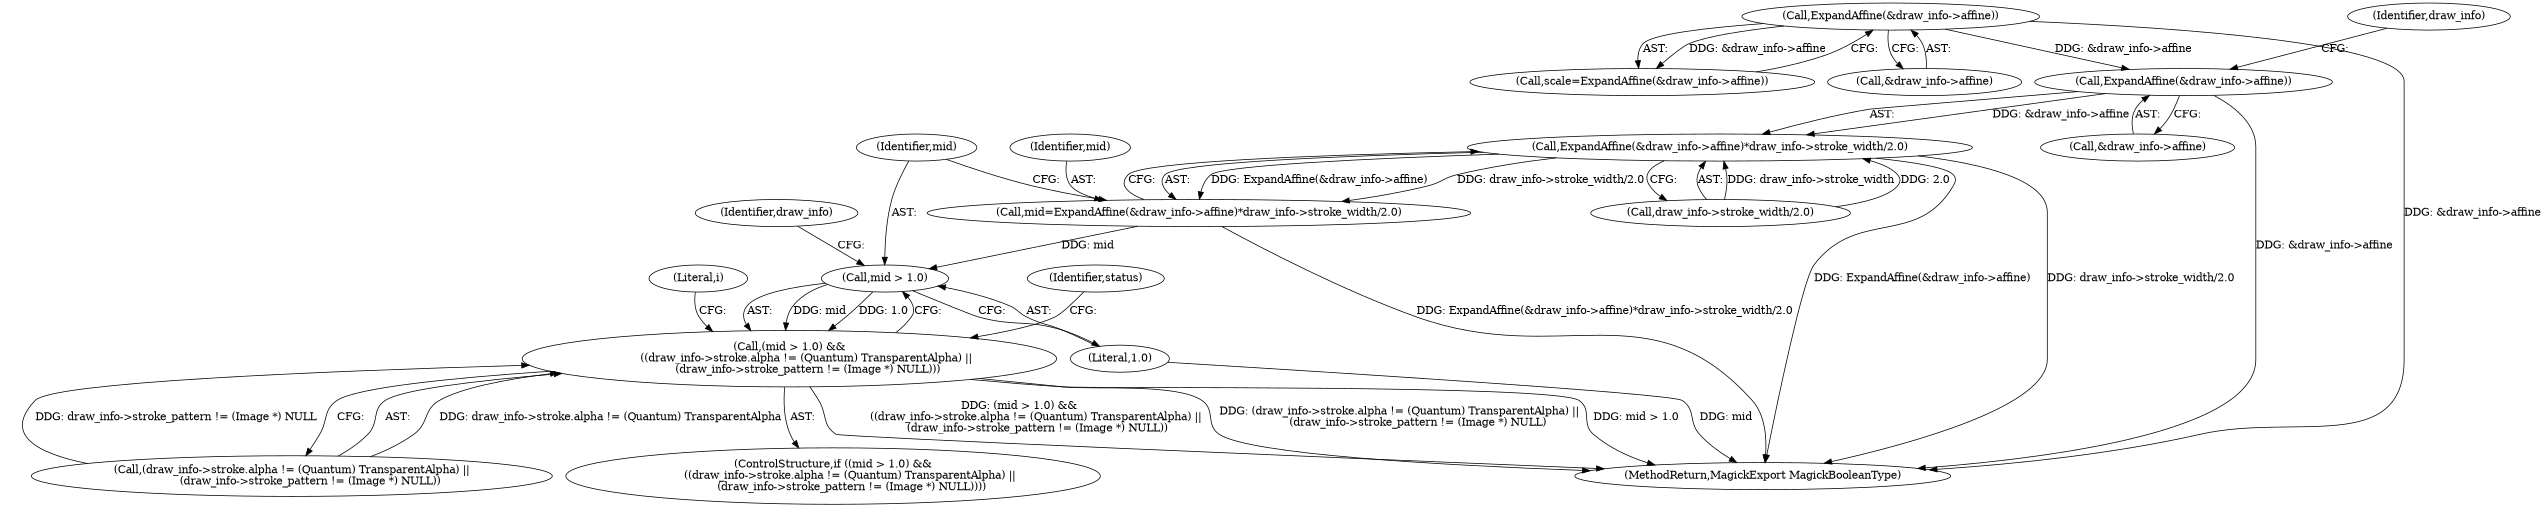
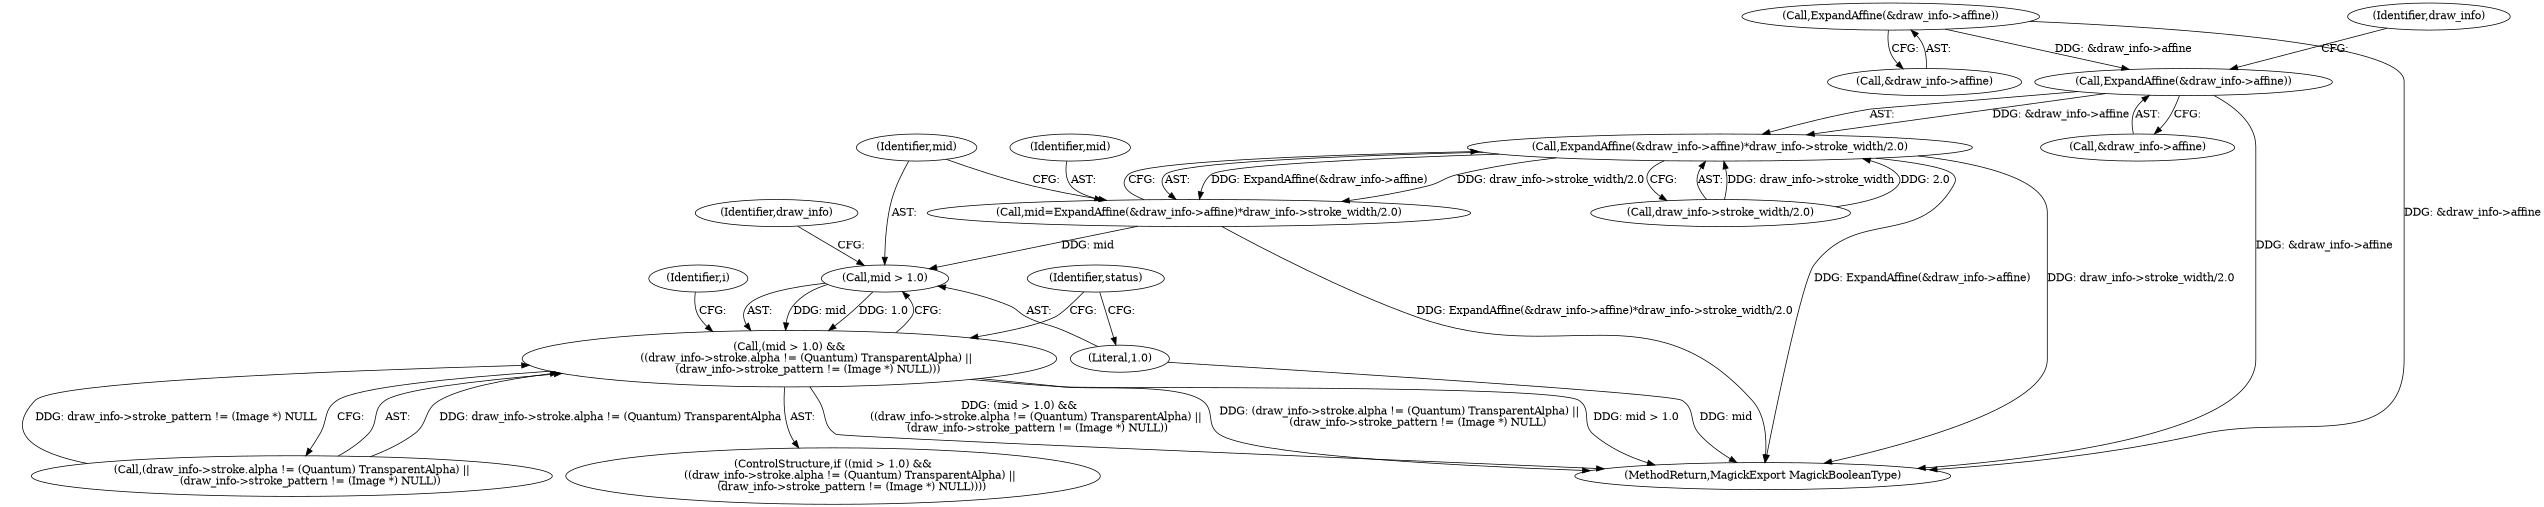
  digraph {
    n1 [label="(Call,ExpandAffine(&draw_info->affine))"]
    n2 [label="(Call,ExpandAffine(&draw_info->affine)*draw_info->stroke_width/2.0)"]
    n3 [label="(MethodReturn,MagickExport MagickBooleanType)"]
    n4 [label="(Call,&draw_info->affine)"]
    n5 [label="(Call,mid=ExpandAffine(&draw_info->affine)*draw_info->stroke_width/2.0)"]
    n6 [label="(Call,draw_info->stroke_width/2.0)"]
    n7 [label="(Call,ExpandAffine(&draw_info->affine))"]
-   n8 [label="(Call,scale=ExpandAffine(&draw_info->affine))"]
    n9 [label="(Call,&draw_info->affine)"]
    n10 [label="(Call,mid > 1.0)"]
    n11 [label="(Call,(mid > 1.0) &&\n          ((draw_info->stroke.alpha != (Quantum) TransparentAlpha) ||\n           (draw_info->stroke_pattern != (Image *) NULL)))"]
    n12 [label="(Literal,1.0)"]
    n13 [label="(ControlStructure,if ((mid > 1.0) &&\n          ((draw_info->stroke.alpha != (Quantum) TransparentAlpha) ||\n           (draw_info->stroke_pattern != (Image *) NULL))))"]
    n14 [label="(Call,(draw_info->stroke.alpha != (Quantum) TransparentAlpha) ||\n           (draw_info->stroke_pattern != (Image *) NULL))"]
-   n15 [label="(Literal,i)"]
+   n15 [label="(Identifier,i)"]
    n16 [label="(Identifier,mid)"]
    n17 [label="(Identifier,draw_info)"]
    n18 [label="(Identifier,mid)"]
    n19 [label="(Identifier,status)"]
    n20 [label="(Identifier,draw_info)"]
    n1 -> n2 [label="AST: "]
    n1 -> n2 [label="DDG: &draw_info->affine"]
    n1 -> n3 [label="DDG: &draw_info->affine"]
    n1 -> n4 [label="CFG: "]
    n2 -> n3 [label="DDG: ExpandAffine(&draw_info->affine)"]
    n2 -> n3 [label="DDG: draw_info->stroke_width/2.0"]
    n2 -> n5 [label="AST: "]
    n2 -> n5 [label="DDG: ExpandAffine(&draw_info->affine)"]
    n2 -> n5 [label="DDG: draw_info->stroke_width/2.0"]
    n2 -> n6 [label="CFG: "]
    n4 -> n1 [label="AST: "]
    n5 -> n2 [label="CFG: "]
    n5 -> n3 [label="DDG: ExpandAffine(&draw_info->affine)*draw_info->stroke_width/2.0"]
    n5 -> n10 [label="DDG: mid"]
    n6 -> n2 [label="AST: "]
    n6 -> n2 [label="DDG: draw_info->stroke_width"]
    n6 -> n2 [label="DDG: 2.0"]
    n7 -> n1 [label="DDG: &draw_info->affine"]
    n7 -> n3 [label="DDG: &draw_info->affine"]
-   n7 -> n8 [label="AST: "]
-   n7 -> n8 [label="DDG: &draw_info->affine"]
    n7 -> n9 [label="CFG: "]
-   n8 -> n7 [label="CFG: "]
    n9 -> n7 [label="AST: "]
    n10 -> n11 [label="AST: "]
    n10 -> n11 [label="DDG: mid"]
    n10 -> n11 [label="DDG: 1.0"]
-   n10 -> n12 [label="CFG: "]
+   n19 -> n12 [label="CFG: "]
    n11 -> n3 [label="DDG: (mid > 1.0) &&\n          ((draw_info->stroke.alpha != (Quantum) TransparentAlpha) ||\n           (draw_info->stroke_pattern != (Image *) NULL))"]
    n11 -> n3 [label="DDG: (draw_info->stroke.alpha != (Quantum) TransparentAlpha) ||\n           (draw_info->stroke_pattern != (Image *) NULL)"]
    n11 -> n3 [label="DDG: mid > 1.0"]
    n11 -> n10 [label="CFG: "]
    n11 -> n13 [label="AST: "]
    n11 -> n14 [label="CFG: "]
    n12 -> n3 [label="DDG: mid"]
    n12 -> n10 [label="AST: "]
    n14 -> n11 [label="AST: "]
    n14 -> n11 [label="DDG: draw_info->stroke.alpha != (Quantum) TransparentAlpha"]
    n14 -> n11 [label="DDG: draw_info->stroke_pattern != (Image *) NULL"]
    n15 -> n11 [label="CFG: "]
    n16 -> n5 [label="CFG: "]
    n16 -> n10 [label="AST: "]
    n17 -> n10 [label="CFG: "]
    n18 -> n5 [label="AST: "]
    n19 -> n11 [label="CFG: "]
    n20 -> n1 [label="CFG: "]
  }
